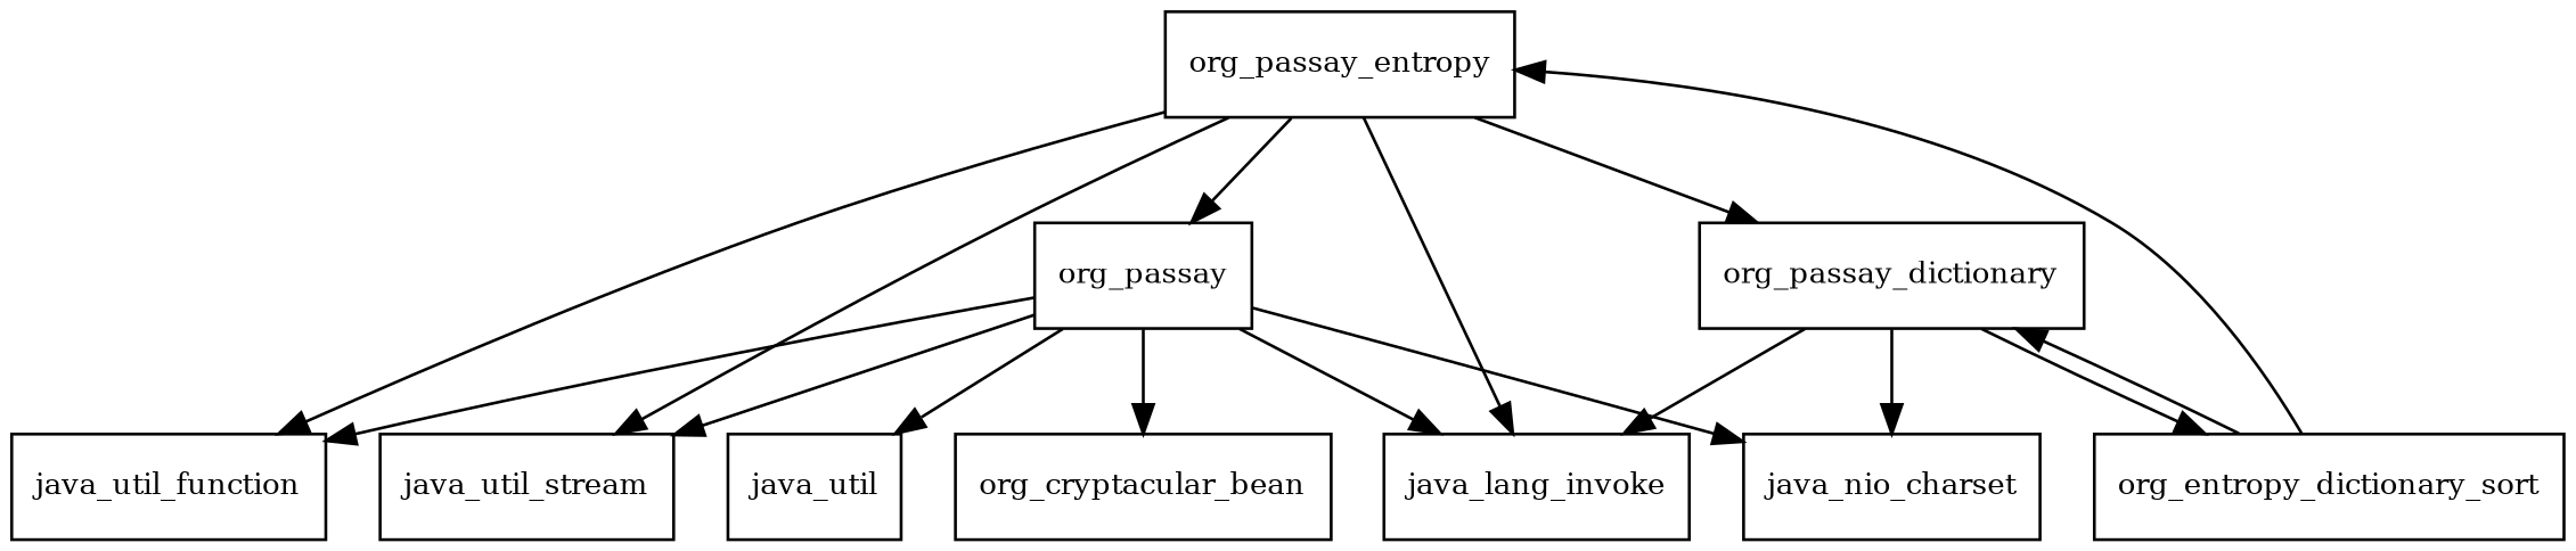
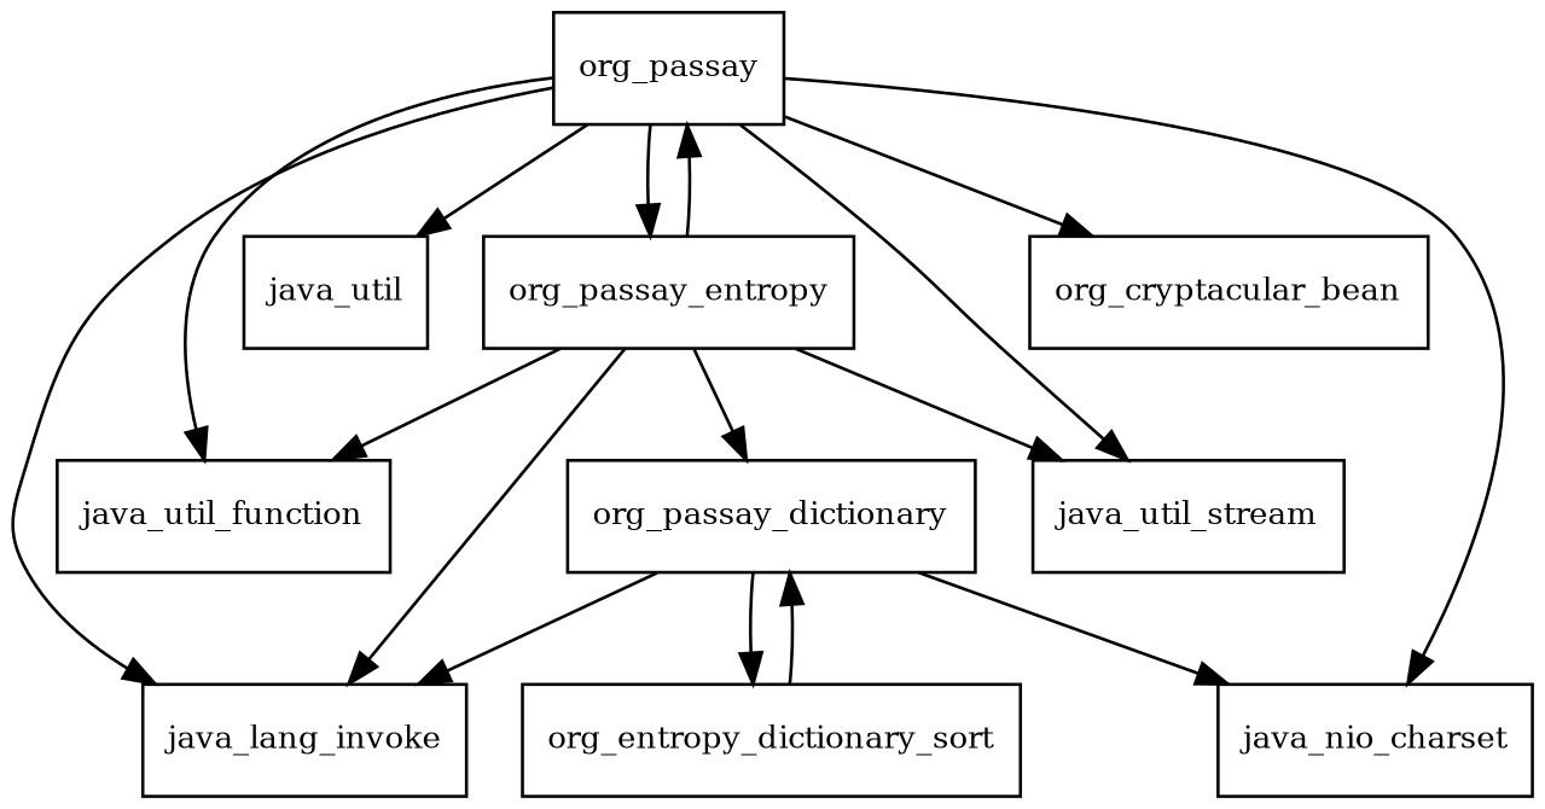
  digraph {
    node [fontsize=10.0 shape=box]
    org_passay
    java_lang_invoke
    java_nio_charset
    java_util
    java_util_function
    java_util_stream
    org_cryptacular_bean
    org_passay_entropy
    org_passay_dictionary
    n10 [label=org_entropy_dictionary_sort]
    org_passay -> java_lang_invoke
    org_passay -> java_nio_charset
    org_passay -> java_util
    org_passay -> java_util_function
    org_passay -> java_util_stream
    org_passay -> org_cryptacular_bean
-   n10 -> org_passay_entropy
+   org_passay -> org_passay_entropy
    org_passay_entropy -> org_passay
    org_passay_entropy -> java_lang_invoke
    org_passay_entropy -> java_util_function
    org_passay_entropy -> java_util_stream
    org_passay_entropy -> org_passay_dictionary
    org_passay_dictionary -> java_lang_invoke
    org_passay_dictionary -> java_nio_charset
    org_passay_dictionary -> n10
    n10 -> org_passay_dictionary
  }
